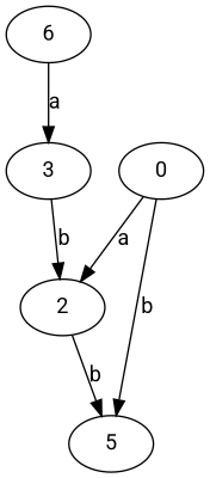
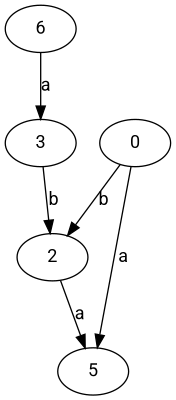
  strict digraph {
    fontname=Roboto
    node [fontname=Roboto]
    edge [fontname=Roboto]
    n1 [label=6]
    3
    2
    5
    0
    n1 -> 3 [label=a]
    3 -> 2 [label=b]
-   2 -> 5 [label=b]
-   0 -> 2 [label=a]
-   0 -> 5 [label=b]
+   2 -> 5 [label=a]
+   0 -> 2 [label=b]
+   0 -> 5 [label=a]
  }
